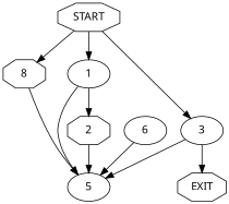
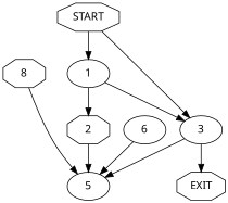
  digraph {
    fontname="Noto Sans"
    node [fontname="Noto Sans" shape=octagon]
    edge [fontname="Noto Sans"]
    n1 [label=START]
    1 [shape=ellipse]
    n3 [label=8]
    3 [shape=ellipse]
    2
    6 [shape=ellipse]
    5 [shape=ellipse]
    n8 [label=EXIT]
    n1 -> 1
-   n1 -> n3
    n1 -> 3
-   1 -> 5
+   1 -> 3
    1 -> 2
    n3 -> 5
    3 -> 5
    3 -> n8
    2 -> 5
    6 -> 5
  }
